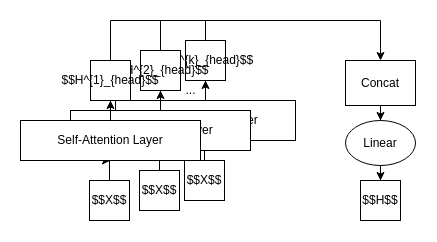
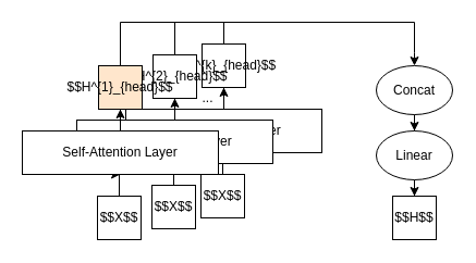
  <mxCell id="0" />
  <mxCell id="1" parent="0" />
  <mxCell id="2" value="" style="edgeStyle=orthogonalEdgeStyle;rounded=0;orthogonalLoop=1;jettySize=auto;html=1;" edge="1" parent="1" source="3" target="5"><mxGeometry relative="1" as="geometry" /></mxCell>
  <mxCell id="3" value="$$X$$" style="rounded=0;whiteSpace=wrap;html=1;" vertex="1" parent="1"><mxGeometry x="184" y="160" width="40" height="40" as="geometry" /></mxCell>
  <mxCell id="4" value="" style="edgeStyle=orthogonalEdgeStyle;rounded=0;orthogonalLoop=1;jettySize=auto;html=1;" edge="1" parent="1" source="5" target="6"><mxGeometry relative="1" as="geometry" /></mxCell>
  <mxCell id="5" value="Self-Attention Layer" style="rounded=0;whiteSpace=wrap;html=1;" vertex="1" parent="1"><mxGeometry x="115" y="100" width="180" height="40" as="geometry" /></mxCell>
  <mxCell id="6" value="$$H^{k}_{head}$$" style="rounded=0;whiteSpace=wrap;html=1;" vertex="1" parent="1"><mxGeometry x="185" y="40" width="40" height="40" as="geometry" /></mxCell>
  <mxCell id="7" value="" style="edgeStyle=orthogonalEdgeStyle;rounded=0;orthogonalLoop=1;jettySize=auto;html=1;" edge="1" parent="1" source="8" target="10"><mxGeometry relative="1" as="geometry" /></mxCell>
  <mxCell id="8" value="$$X$$" style="rounded=0;whiteSpace=wrap;html=1;" vertex="1" parent="1"><mxGeometry x="139" y="170" width="40" height="40" as="geometry" /></mxCell>
  <mxCell id="9" value="" style="edgeStyle=orthogonalEdgeStyle;rounded=0;orthogonalLoop=1;jettySize=auto;html=1;" edge="1" parent="1" source="10" target="11"><mxGeometry relative="1" as="geometry" /></mxCell>
  <mxCell id="10" value="Self-Attention Layer" style="rounded=0;whiteSpace=wrap;html=1;" vertex="1" parent="1"><mxGeometry x="70" y="110" width="180" height="40" as="geometry" /></mxCell>
  <mxCell id="11" value="$$H^{2}_{head}$$" style="rounded=0;whiteSpace=wrap;html=1;" vertex="1" parent="1"><mxGeometry x="140" y="50" width="40" height="40" as="geometry" /></mxCell>
  <mxCell id="12" value="" style="edgeStyle=orthogonalEdgeStyle;rounded=0;orthogonalLoop=1;jettySize=auto;html=1;" edge="1" parent="1" source="13" target="15"><mxGeometry relative="1" as="geometry" /></mxCell>
  <mxCell id="13" value="$$X$$" style="rounded=0;whiteSpace=wrap;html=1;" vertex="1" parent="1"><mxGeometry x="89" y="180" width="40" height="40" as="geometry" /></mxCell>
  <mxCell id="14" value="" style="edgeStyle=orthogonalEdgeStyle;rounded=0;orthogonalLoop=1;jettySize=auto;html=1;" edge="1" parent="1" source="15" target="17"><mxGeometry relative="1" as="geometry" /></mxCell>
  <mxCell id="15" value="Self-Attention Layer" style="rounded=0;whiteSpace=wrap;html=1;" vertex="1" parent="1"><mxGeometry x="20" y="120" width="180" height="40" as="geometry" /></mxCell>
  <mxCell id="16" style="edgeStyle=orthogonalEdgeStyle;rounded=0;orthogonalLoop=1;jettySize=auto;html=1;exitX=0.5;exitY=0;exitDx=0;exitDy=0;entryX=0.5;entryY=0;entryDx=0;entryDy=0;" edge="1" parent="1" source="17" target="20"><mxGeometry relative="1" as="geometry"><mxPoint x="450" y="-20" as="targetPoint" /><Array as="points"><mxPoint x="110" y="20" /><mxPoint x="380" y="20" /><mxPoint x="380" y="48" /></Array></mxGeometry></mxCell>
- <mxCell id="17" value="$$H^{1}_{head}$$" style="rounded=0;whiteSpace=wrap;html=1;" vertex="1" parent="1"><mxGeometry x="90" y="60" width="40" height="40" as="geometry" /></mxCell>
+ <mxCell id="17" value="$$H^{1}_{head}$$" style="rounded=0;whiteSpace=wrap;html=1;fillColor=#ffe6cc;" vertex="1" parent="1"><mxGeometry x="90" y="60" width="40" height="40" as="geometry" /></mxCell>
  <mxCell id="18" value="..." style="text;html=1;align=center;verticalAlign=middle;resizable=0;points=[];autosize=1;strokeColor=none;fillColor=none;" vertex="1" parent="1"><mxGeometry x="175" y="75" width="30" height="30" as="geometry" /></mxCell>
  <mxCell id="19" value="" style="edgeStyle=orthogonalEdgeStyle;rounded=0;orthogonalLoop=1;jettySize=auto;html=1;" edge="1" parent="1" source="20" target="22"><mxGeometry relative="1" as="geometry" /></mxCell>
- <mxCell id="20" value="Concat" style="rounded=0;whiteSpace=wrap;html=1;" vertex="1" parent="1"><mxGeometry x="345" y="60" width="70" height="45" as="geometry" /></mxCell>
+ <mxCell id="20" value="Concat" style="ellipse;whiteSpace=wrap;html=1;" vertex="1" parent="1"><mxGeometry x="345" y="60" width="70" height="45" as="geometry" /></mxCell>
  <mxCell id="21" value="" style="edgeStyle=orthogonalEdgeStyle;rounded=0;orthogonalLoop=1;jettySize=auto;html=1;" edge="1" parent="1" source="22" target="23"><mxGeometry relative="1" as="geometry" /></mxCell>
  <mxCell id="22" value="Linear" style="ellipse;whiteSpace=wrap;html=1;" vertex="1" parent="1"><mxGeometry x="345" y="120" width="70" height="45" as="geometry" /></mxCell>
  <mxCell id="23" value="$$H$$" style="rounded=0;whiteSpace=wrap;html=1;" vertex="1" parent="1"><mxGeometry x="360" y="180" width="40" height="40" as="geometry" /></mxCell>
  <mxCell id="24" value="" style="endArrow=none;html=1;rounded=0;entryX=0.5;entryY=0;entryDx=0;entryDy=0;" edge="1" parent="1" target="11"><mxGeometry width="50" height="50" relative="1" as="geometry"><mxPoint x="160" y="20" as="sourcePoint" /><mxPoint x="340" y="170" as="targetPoint" /></mxGeometry></mxCell>
  <mxCell id="25" value="" style="endArrow=none;html=1;rounded=0;exitX=0.5;exitY=0;exitDx=0;exitDy=0;" edge="1" parent="1" source="6"><mxGeometry width="50" height="50" relative="1" as="geometry"><mxPoint x="290" y="260" as="sourcePoint" /><mxPoint x="205" y="20" as="targetPoint" /></mxGeometry></mxCell>
